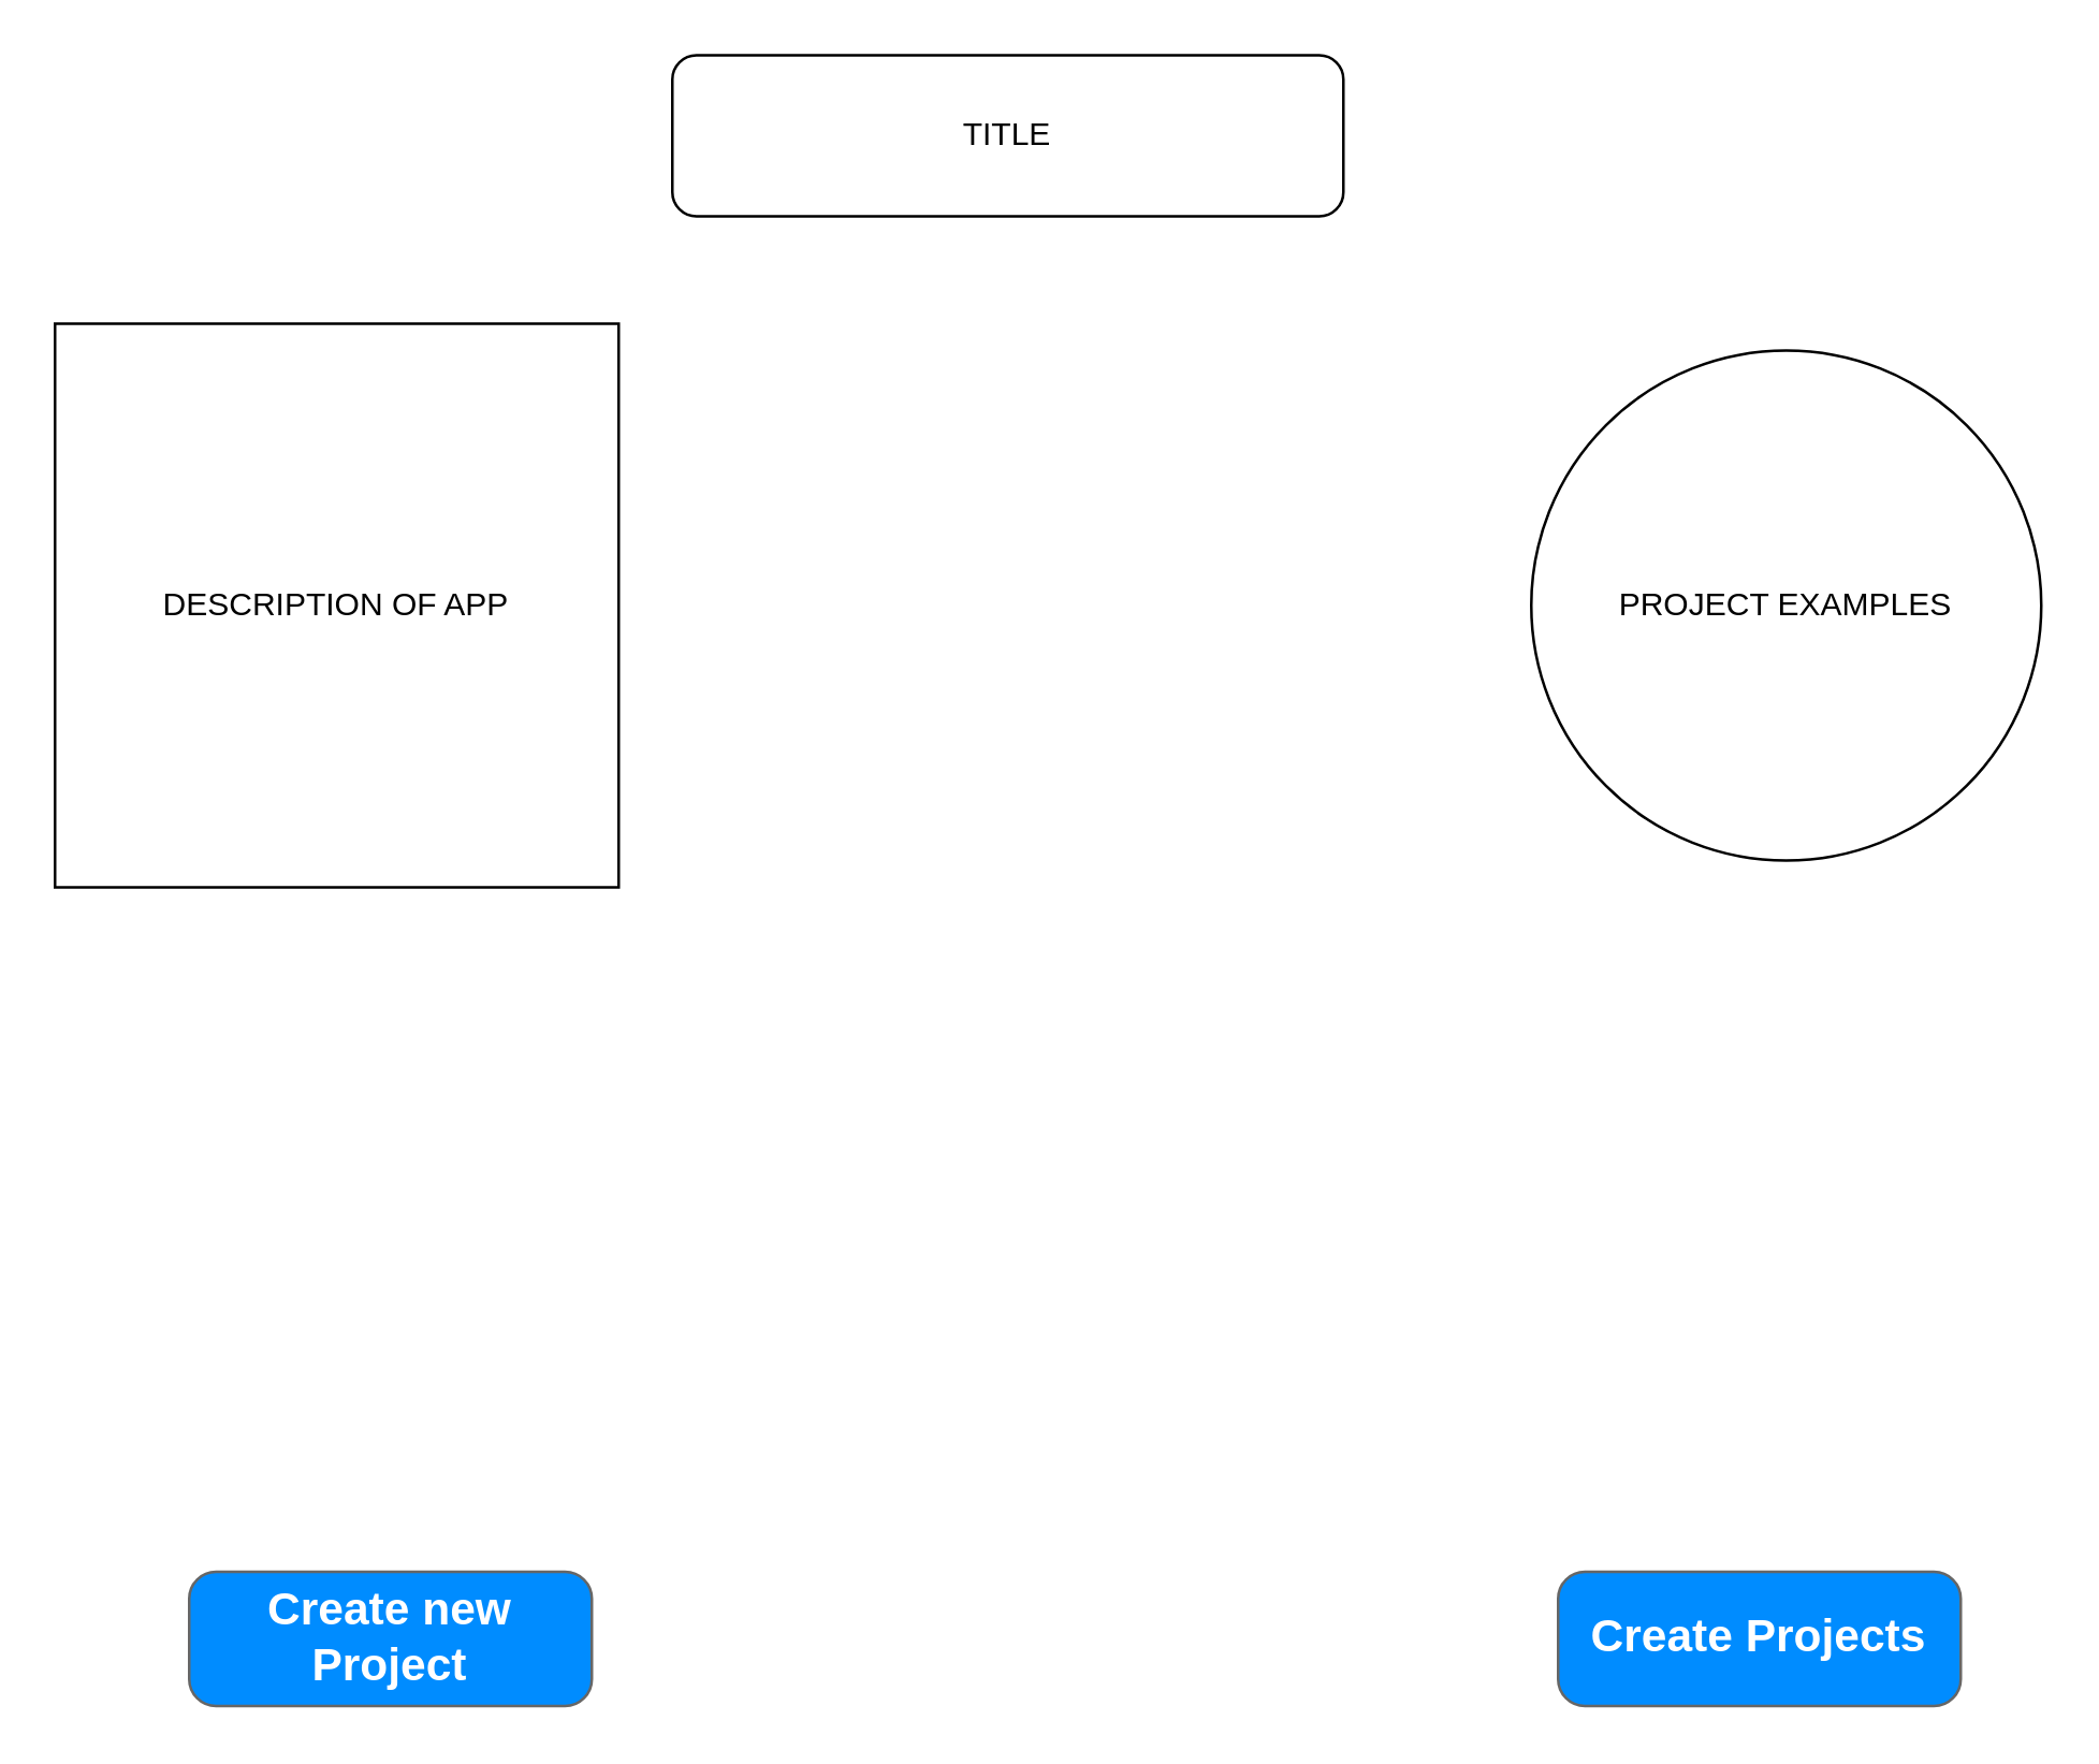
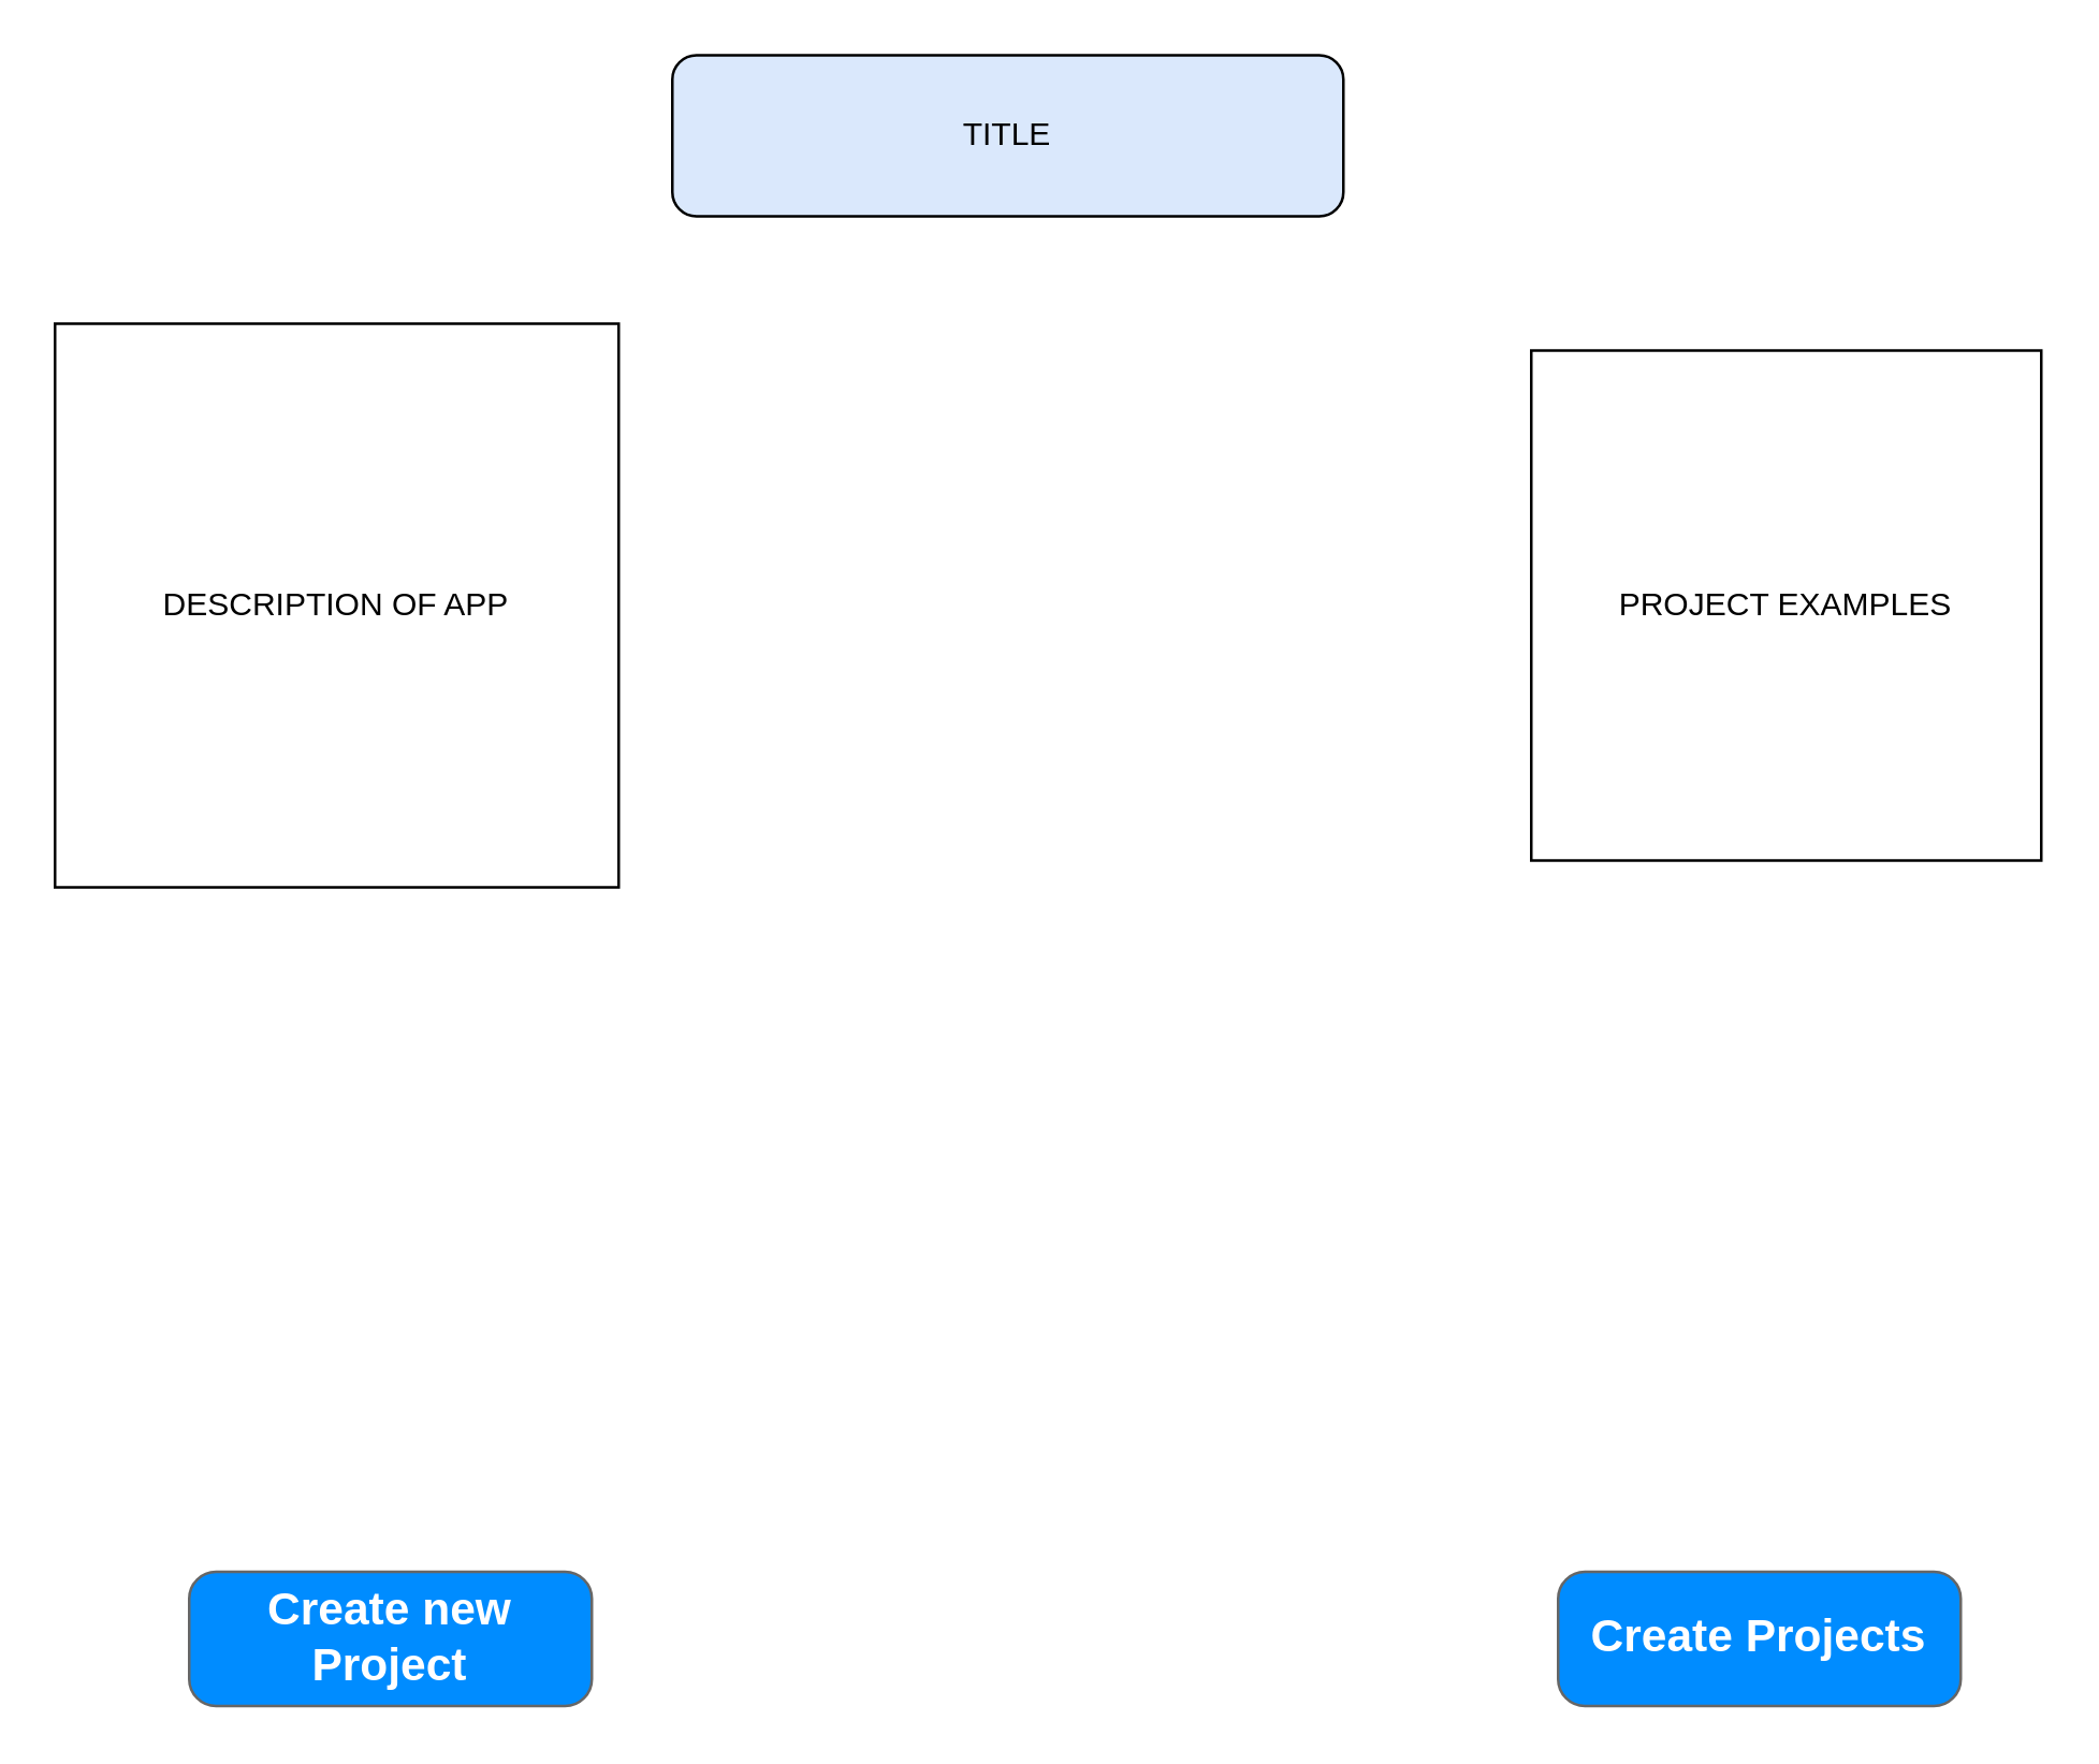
  <mxCell id="0" />
  <mxCell id="1" parent="0" />
- <mxCell id="2" value="TITLE" style="rounded=1;whiteSpace=wrap;html=1;" parent="1" vertex="1"><mxGeometry x="250" y="20" width="250" height="60" as="geometry" /></mxCell>
+ <mxCell id="2" value="TITLE" style="rounded=1;whiteSpace=wrap;html=1;fillColor=#dae8fc;" parent="1" vertex="1"><mxGeometry x="250" y="20" width="250" height="60" as="geometry" /></mxCell>
  <mxCell id="3" value="DESCRIPTION OF APP" style="whiteSpace=wrap;html=1;aspect=fixed;" parent="1" vertex="1"><mxGeometry x="20" y="120" width="210" height="210" as="geometry" /></mxCell>
- <mxCell id="4" value="PROJECT EXAMPLES" style="ellipse;whiteSpace=wrap;html=1;aspect=fixed;" parent="1" vertex="1"><mxGeometry x="570" y="130" width="190" height="190" as="geometry" /></mxCell>
+ <mxCell id="4" value="PROJECT EXAMPLES" style="whiteSpace=wrap;html=1;aspect=fixed;" parent="1" vertex="1"><mxGeometry x="570" y="130" width="190" height="190" as="geometry" /></mxCell>
  <mxCell id="5" value="Create Projects" style="strokeWidth=1;shadow=0;dashed=0;align=center;html=1;shape=mxgraph.mockup.buttons.button;strokeColor=#666666;fontColor=#ffffff;mainText=;buttonStyle=round;fontSize=17;fontStyle=1;fillColor=#008cff;whiteSpace=wrap;" parent="1" vertex="1"><mxGeometry x="580" y="585" width="150" height="50" as="geometry" /></mxCell>
  <mxCell id="6" value="Create new Project" style="strokeWidth=1;shadow=0;dashed=0;align=center;html=1;shape=mxgraph.mockup.buttons.button;strokeColor=#666666;fontColor=#ffffff;mainText=;buttonStyle=round;fontSize=17;fontStyle=1;fillColor=#008cff;whiteSpace=wrap;" parent="1" vertex="1"><mxGeometry x="70" y="585" width="150" height="50" as="geometry" /></mxCell>
